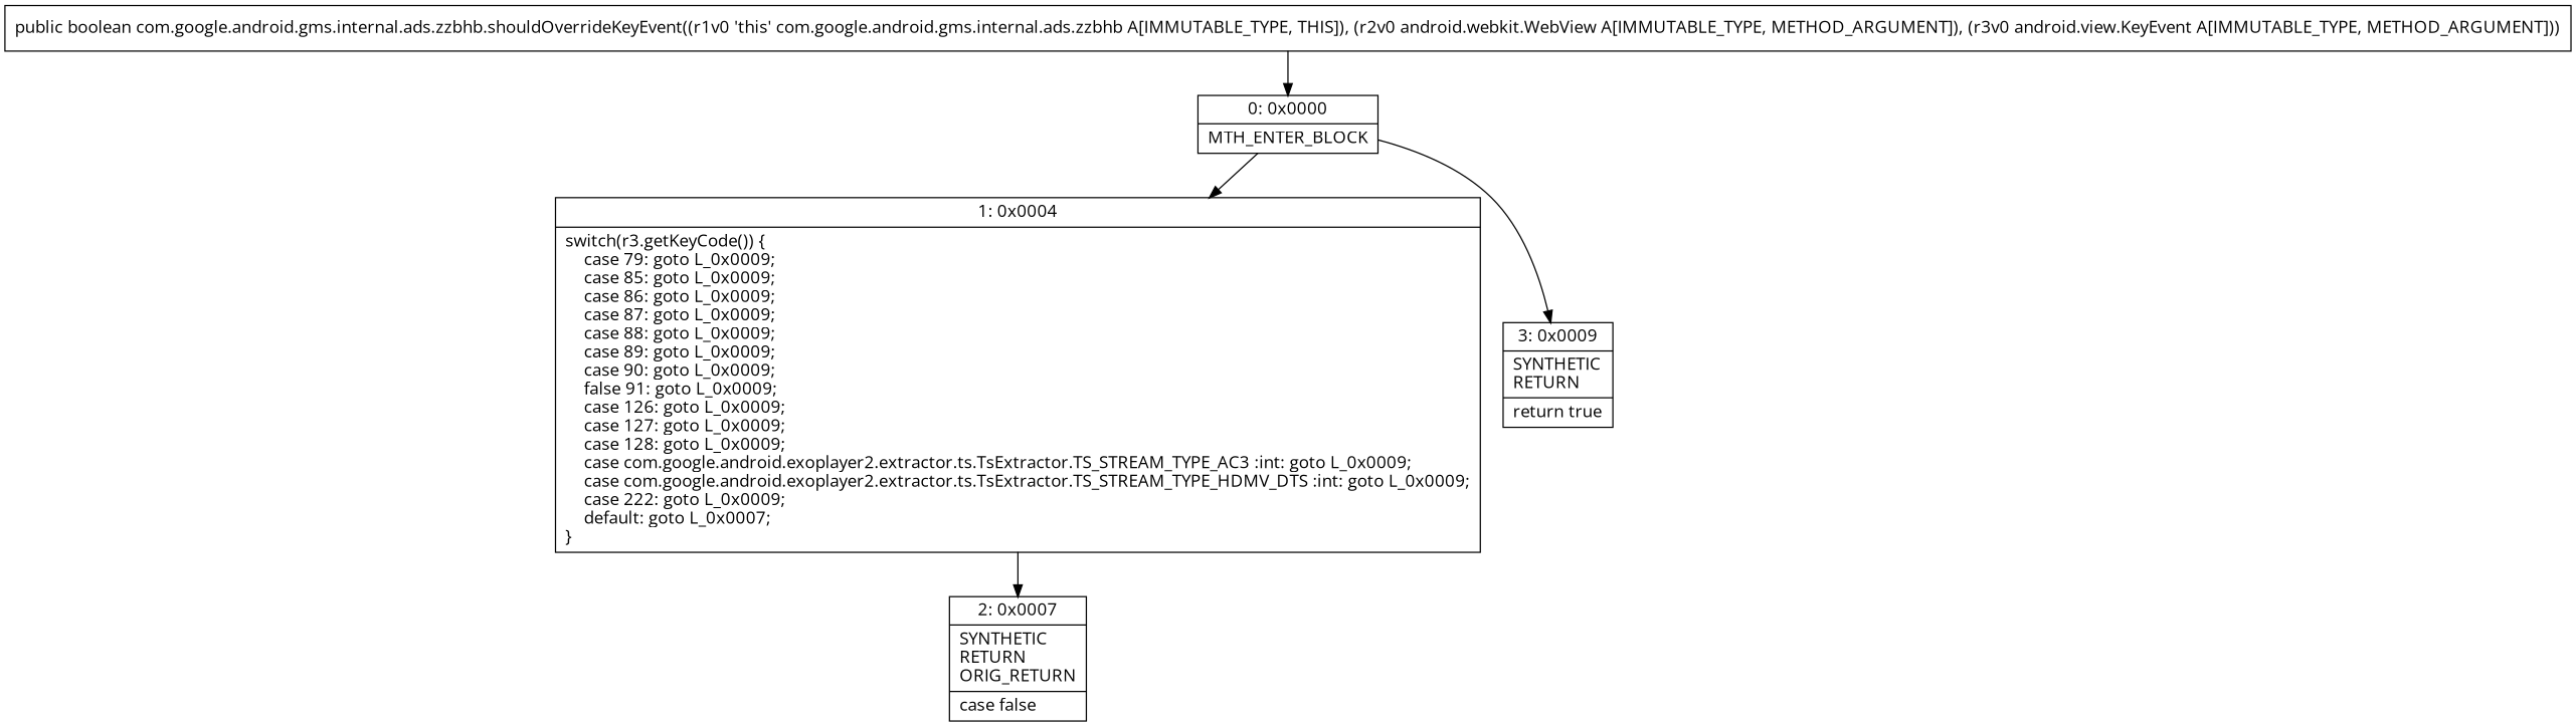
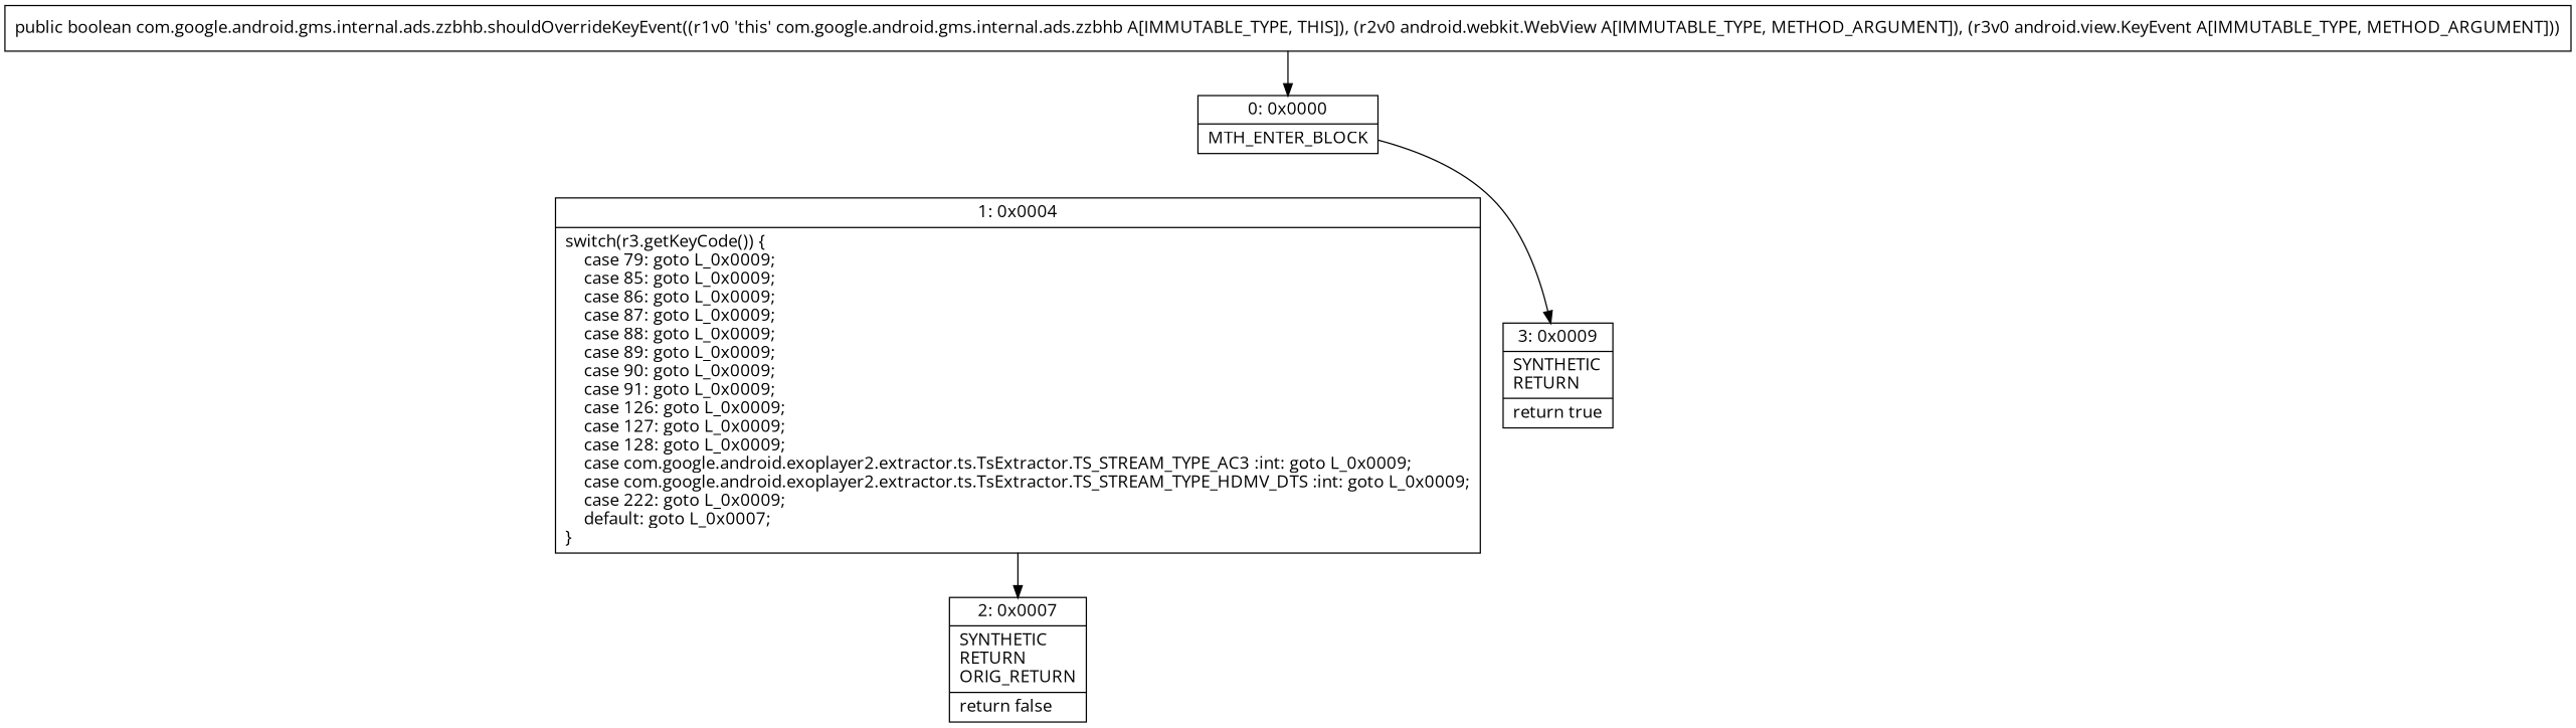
  digraph {
    fontname="Open Sans"
    node [fontname="Open Sans" shape=record]
    edge [fontname="Open Sans"]
    n1 [label="{0\:\ 0x0000|MTH_ENTER_BLOCK\l}"]
-   n2 [label="{1\:\ 0x0004|switch(r3.getKeyCode()) \{\l    case 79: goto L_0x0009;\l    case 85: goto L_0x0009;\l    case 86: goto L_0x0009;\l    case 87: goto L_0x0009;\l    case 88: goto L_0x0009;\l    case 89: goto L_0x0009;\l    case 90: goto L_0x0009;\l    false 91: goto L_0x0009;\l    case 126: goto L_0x0009;\l    case 127: goto L_0x0009;\l    case 128: goto L_0x0009;\l    case com.google.android.exoplayer2.extractor.ts.TsExtractor.TS_STREAM_TYPE_AC3 :int: goto L_0x0009;\l    case com.google.android.exoplayer2.extractor.ts.TsExtractor.TS_STREAM_TYPE_HDMV_DTS :int: goto L_0x0009;\l    case 222: goto L_0x0009;\l    default: goto L_0x0007;\l\}\l}"]
+   n2 [label="{1\:\ 0x0004|switch(r3.getKeyCode()) \{\l    case 79: goto L_0x0009;\l    case 85: goto L_0x0009;\l    case 86: goto L_0x0009;\l    case 87: goto L_0x0009;\l    case 88: goto L_0x0009;\l    case 89: goto L_0x0009;\l    case 90: goto L_0x0009;\l    case 91: goto L_0x0009;\l    case 126: goto L_0x0009;\l    case 127: goto L_0x0009;\l    case 128: goto L_0x0009;\l    case com.google.android.exoplayer2.extractor.ts.TsExtractor.TS_STREAM_TYPE_AC3 :int: goto L_0x0009;\l    case com.google.android.exoplayer2.extractor.ts.TsExtractor.TS_STREAM_TYPE_HDMV_DTS :int: goto L_0x0009;\l    case 222: goto L_0x0009;\l    default: goto L_0x0007;\l\}\l}"]
    n3 [label="{3\:\ 0x0009|SYNTHETIC\lRETURN\l|return true\l}"]
-   n4 [label="{2\:\ 0x0007|SYNTHETIC\lRETURN\lORIG_RETURN\l|case false\l}"]
+   n4 [label="{2\:\ 0x0007|SYNTHETIC\lRETURN\lORIG_RETURN\l|return false\l}"]
    n5 [label="{public boolean com.google.android.gms.internal.ads.zzbhb.shouldOverrideKeyEvent((r1v0 'this' com.google.android.gms.internal.ads.zzbhb A[IMMUTABLE_TYPE, THIS]), (r2v0 android.webkit.WebView A[IMMUTABLE_TYPE, METHOD_ARGUMENT]), (r3v0 android.view.KeyEvent A[IMMUTABLE_TYPE, METHOD_ARGUMENT])) }"]
-   n1 -> n2
    n1 -> n3
    n2 -> n4
    n5 -> n1
  }
